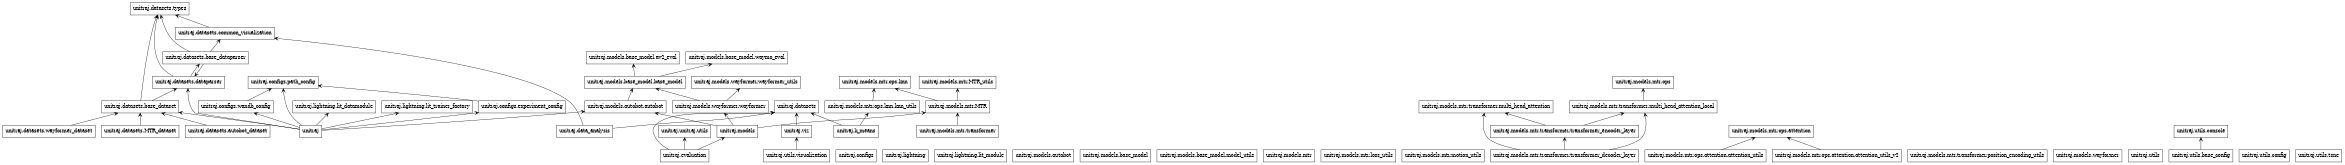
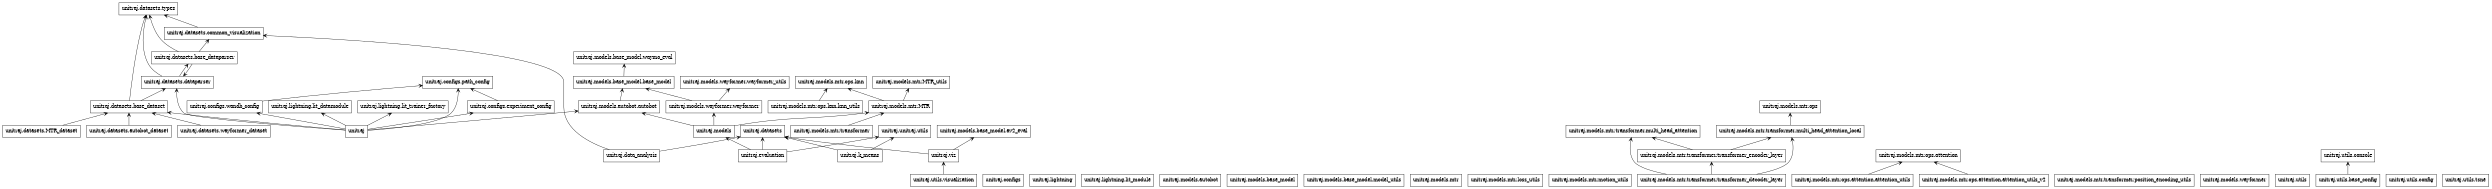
  digraph {
    rankdir=BT
    node [color=black shape=box style=solid]
    edge [arrowhead=open arrowtail=none]
    n1 [label=unitraj]
    n2 [label="unitraj.configs.experiment_config"]
    n3 [label="unitraj.configs.path_config"]
    n4 [label="unitraj.configs.wandb_config"]
    n5 [label="unitraj.datasets.base_dataset"]
    n6 [label="unitraj.datasets.dataparser"]
    n7 [label="unitraj.lightning.lit_datamodule"]
    n8 [label="unitraj.lightning.lit_trainer_factory"]
    n9 [label="unitraj.models.autobot.autobot"]
    n10 [label="unitraj.datasets.types"]
    n11 [label="unitraj.datasets.base_dataparser"]
    n12 [label="unitraj.models.base_model.base_model"]
    n13 [label="unitraj.configs"]
    n14 [label="unitraj.data_analysis"]
    n15 [label="unitraj.datasets"]
    n16 [label="unitraj.datasets.common_visualization"]
    n17 [label="unitraj.datasets.MTR_dataset"]
    n18 [label="unitraj.datasets.autobot_dataset"]
    n19 [label="unitraj.datasets.wayformer_dataset"]
    n20 [label="unitraj.evaluation"]
    n21 [label="unitraj.models"]
    n22 [label="unitraj.unitraj.utils"]
    n23 [label="unitraj.models.mtr.MTR"]
    n24 [label="unitraj.models.wayformer.wayformer"]
    n25 [label="unitraj.k_means"]
    n26 [label="unitraj.lightning"]
    n27 [label="unitraj.lightning.lit_module"]
    n28 [label="unitraj.models.mtr.MTR_utils"]
    n29 [label="unitraj.models.mtr.ops.knn"]
    n30 [label="unitraj.models.wayformer.wayformer_utils"]
    n31 [label="unitraj.models.autobot"]
    n32 [label="unitraj.models.base_model.av2_eval"]
    n33 [label="unitraj.models.base_model.waymo_eval"]
    n34 [label="unitraj.models.base_model"]
    n35 [label="unitraj.models.base_model.model_utils"]
    n36 [label="unitraj.models.mtr"]
    n37 [label="unitraj.models.mtr.transformer"]
    n38 [label="unitraj.models.mtr.loss_utils"]
    n39 [label="unitraj.models.mtr.motion_utils"]
    n40 [label="unitraj.models.mtr.ops"]
    n41 [label="unitraj.models.mtr.ops.attention"]
    n42 [label="unitraj.models.mtr.ops.attention.attention_utils"]
    n43 [label="unitraj.models.mtr.ops.attention.attention_utils_v2"]
    n44 [label="unitraj.models.mtr.ops.knn.knn_utils"]
    n45 [label="unitraj.models.mtr.transformer.multi_head_attention"]
    n46 [label="unitraj.models.mtr.transformer.multi_head_attention_local"]
    n47 [label="unitraj.models.mtr.transformer.position_encoding_utils"]
    n48 [label="unitraj.models.mtr.transformer.transformer_decoder_layer"]
    n49 [label="unitraj.models.mtr.transformer.transformer_encoder_layer"]
    n50 [label="unitraj.models.wayformer"]
    n51 [label="unitraj.utils"]
    n52 [label="unitraj.utils.base_config"]
    n53 [label="unitraj.utils.console"]
    n54 [label="unitraj.utils.config"]
    n55 [label="unitraj.utils.tsne"]
    n56 [label="unitraj.utils.visualization"]
    n57 [label="unitraj.viz"]
    n1 -> n2
    n1 -> n3
    n1 -> n4
    n1 -> n5
    n1 -> n6
    n1 -> n7
    n1 -> n8
    n1 -> n9
    n2 -> n3
    n4 -> n3
    n5 -> n6
    n5 -> n10
    n6 -> n10
    n6 -> n11
    n9 -> n12
    n11 -> n6
    n11 -> n10
    n11 -> n16
-   n12 -> n32
+   n57 -> n32
    n12 -> n33
    n14 -> n15
    n14 -> n16
    n16 -> n10
    n17 -> n5
    n18 -> n5
    n19 -> n5
    n20 -> n15
    n20 -> n21
    n20 -> n22
    n21 -> n9
    n21 -> n23
    n21 -> n24
    n23 -> n28
    n23 -> n29
    n24 -> n12
    n24 -> n30
    n25 -> n15
-   n25 -> n44
+   n25 -> n22
    n37 -> n23
    n42 -> n41
    n43 -> n41
    n44 -> n29
    n46 -> n40
    n48 -> n45
    n48 -> n46
    n48 -> n49
    n49 -> n45
    n49 -> n46
    n52 -> n53
    n56 -> n57
    n57 -> n15
  }
